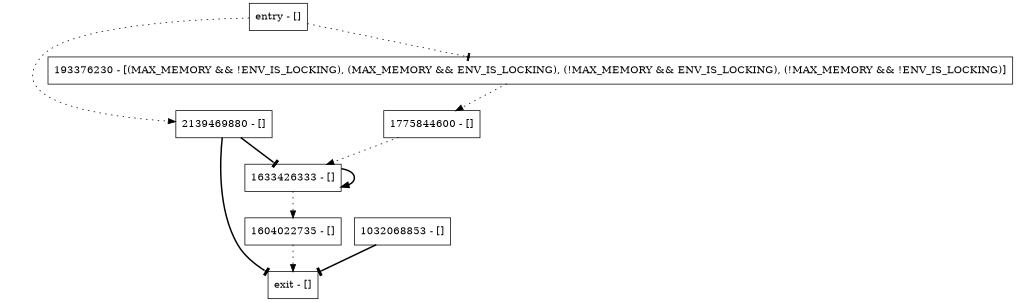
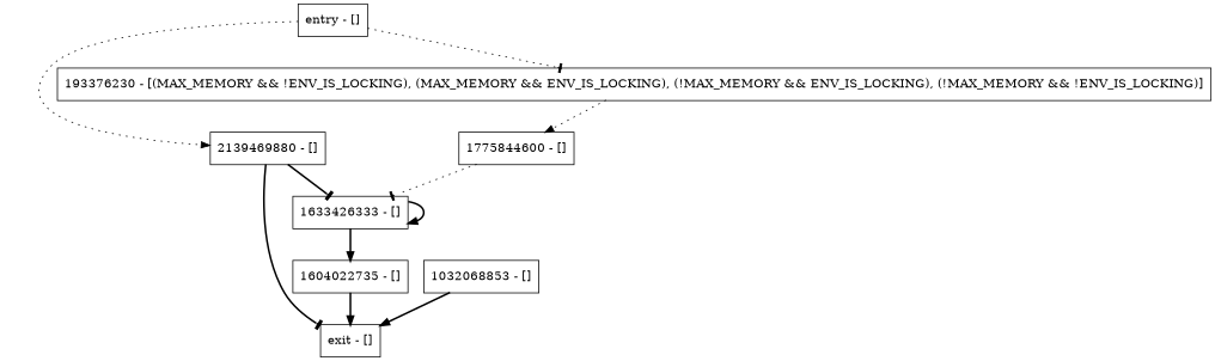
  digraph {
    node [shape=record]
    edge [arrowhead=normal style=dotted]
    n1 [label="1775844600 - []"]
    n2 [label="1633426333 - []"]
    n3 [label="1604022735 - []"]
    n4 [label="2139469880 - []"]
    n5 [label="exit - []"]
    n6 [label="1032068853 - []"]
    n7 [label="entry - []"]
    n8 [label="193376230 - [(MAX_MEMORY && !ENV_IS_LOCKING), (MAX_MEMORY && ENV_IS_LOCKING), (!MAX_MEMORY && ENV_IS_LOCKING), (!MAX_MEMORY && !ENV_IS_LOCKING)]"]
-   n1 -> n2
+   n1 -> n2 [arrowhead=tee]
    n2 -> n2 [style=bold]
-   n2 -> n3
-   n3 -> n5
+   n2 -> n3 [style=bold]
+   n3 -> n5 [style=bold]
    n4 -> n2 [arrowhead=tee style=bold]
    n4 -> n5 [arrowhead=tee style=bold]
-   n6 -> n5 [arrowhead=tee style=bold]
+   n6 -> n5 [style=bold]
    n7 -> n4
    n7 -> n8 [arrowhead=tee]
    n8 -> n1
  }
